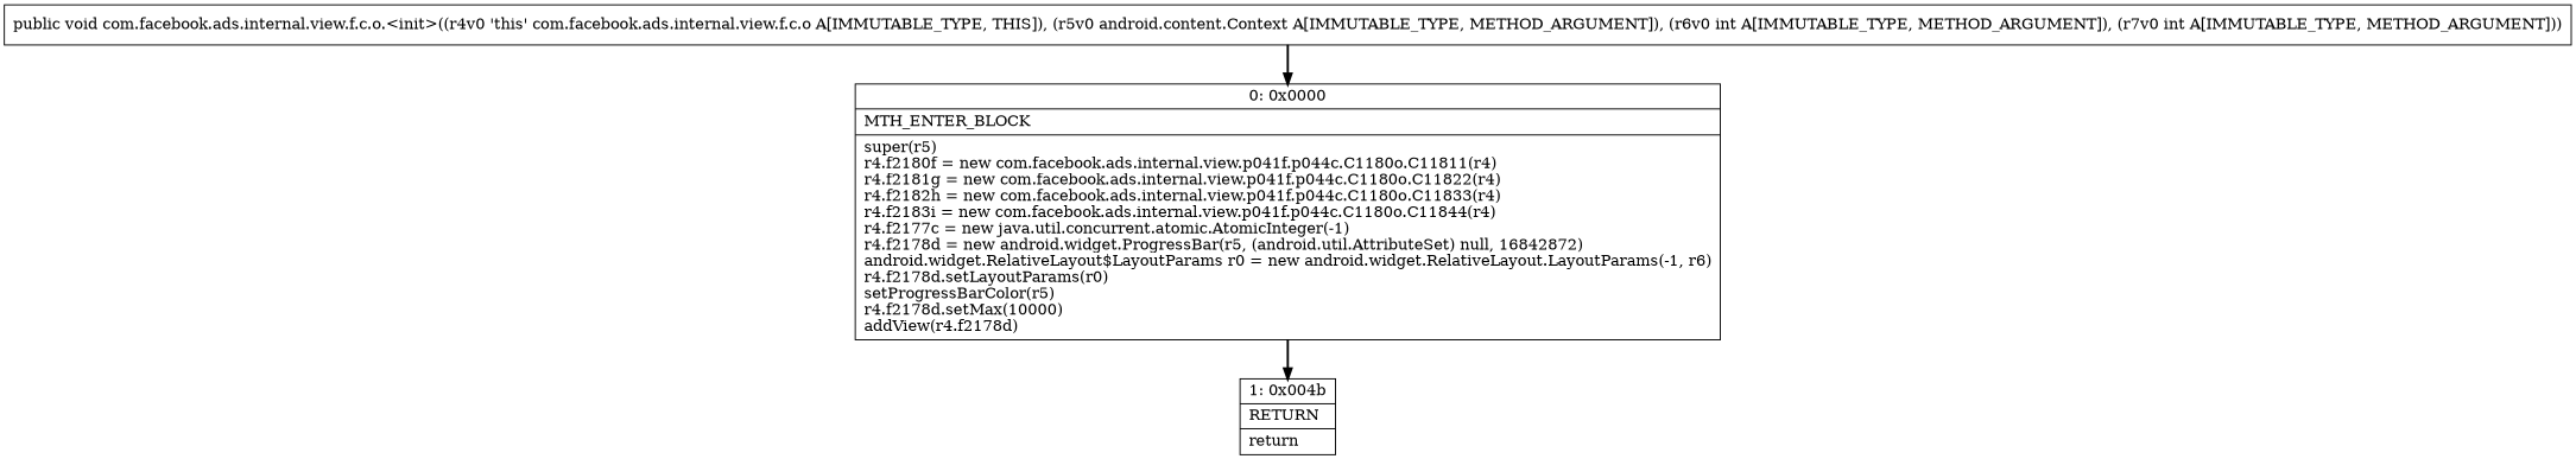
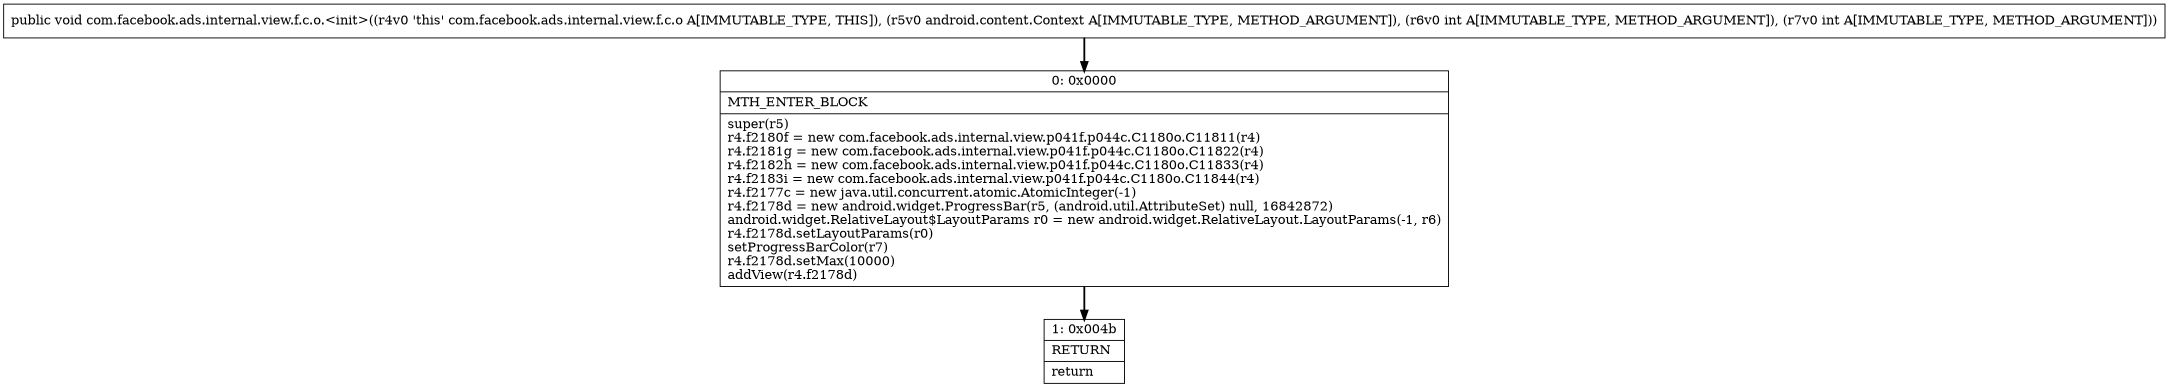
  digraph {
    node [shape=record]
    edge [style=bold]
-   n1 [label="{0\:\ 0x0000|MTH_ENTER_BLOCK\l|super(r5)\lr4.f2180f = new com.facebook.ads.internal.view.p041f.p044c.C1180o.C11811(r4)\lr4.f2181g = new com.facebook.ads.internal.view.p041f.p044c.C1180o.C11822(r4)\lr4.f2182h = new com.facebook.ads.internal.view.p041f.p044c.C1180o.C11833(r4)\lr4.f2183i = new com.facebook.ads.internal.view.p041f.p044c.C1180o.C11844(r4)\lr4.f2177c = new java.util.concurrent.atomic.AtomicInteger(\-1)\lr4.f2178d = new android.widget.ProgressBar(r5, (android.util.AttributeSet) null, 16842872)\landroid.widget.RelativeLayout$LayoutParams r0 = new android.widget.RelativeLayout.LayoutParams(\-1, r6)\lr4.f2178d.setLayoutParams(r0)\lsetProgressBarColor(r5)\lr4.f2178d.setMax(10000)\laddView(r4.f2178d)\l}"]
+   n1 [label="{0\:\ 0x0000|MTH_ENTER_BLOCK\l|super(r5)\lr4.f2180f = new com.facebook.ads.internal.view.p041f.p044c.C1180o.C11811(r4)\lr4.f2181g = new com.facebook.ads.internal.view.p041f.p044c.C1180o.C11822(r4)\lr4.f2182h = new com.facebook.ads.internal.view.p041f.p044c.C1180o.C11833(r4)\lr4.f2183i = new com.facebook.ads.internal.view.p041f.p044c.C1180o.C11844(r4)\lr4.f2177c = new java.util.concurrent.atomic.AtomicInteger(\-1)\lr4.f2178d = new android.widget.ProgressBar(r5, (android.util.AttributeSet) null, 16842872)\landroid.widget.RelativeLayout$LayoutParams r0 = new android.widget.RelativeLayout.LayoutParams(\-1, r6)\lr4.f2178d.setLayoutParams(r0)\lsetProgressBarColor(r7)\lr4.f2178d.setMax(10000)\laddView(r4.f2178d)\l}"]
    n2 [label="{1\:\ 0x004b|RETURN\l|return\l}"]
    n3 [label="{public void com.facebook.ads.internal.view.f.c.o.\<init\>((r4v0 'this' com.facebook.ads.internal.view.f.c.o A[IMMUTABLE_TYPE, THIS]), (r5v0 android.content.Context A[IMMUTABLE_TYPE, METHOD_ARGUMENT]), (r6v0 int A[IMMUTABLE_TYPE, METHOD_ARGUMENT]), (r7v0 int A[IMMUTABLE_TYPE, METHOD_ARGUMENT])) }"]
    n1 -> n2
    n3 -> n1
  }
